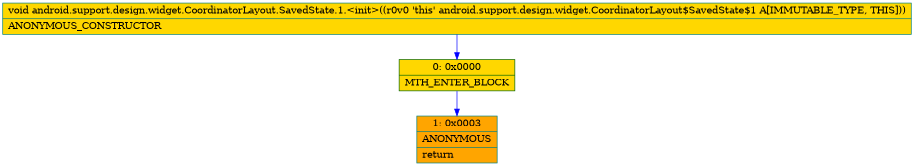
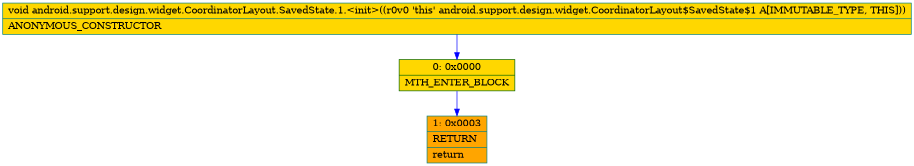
  digraph {
    node [shape=record style=filled fillcolor=gold color=teal]
    edge [color=blue]
    n1 [label="{0\:\ 0x0000|MTH_ENTER_BLOCK\l}" color=darkgreen]
-   n2 [label="{1\:\ 0x0003|ANONYMOUS\l|return\l}" fillcolor=orange]
+   n2 [label="{1\:\ 0x0003|RETURN\l|return\l}" fillcolor=orange]
    n3 [label="{void android.support.design.widget.CoordinatorLayout.SavedState.1.\<init\>((r0v0 'this' android.support.design.widget.CoordinatorLayout$SavedState$1 A[IMMUTABLE_TYPE, THIS]))  | ANONYMOUS_CONSTRUCTOR\l}"]
    n1 -> n2
    n3 -> n1
  }
